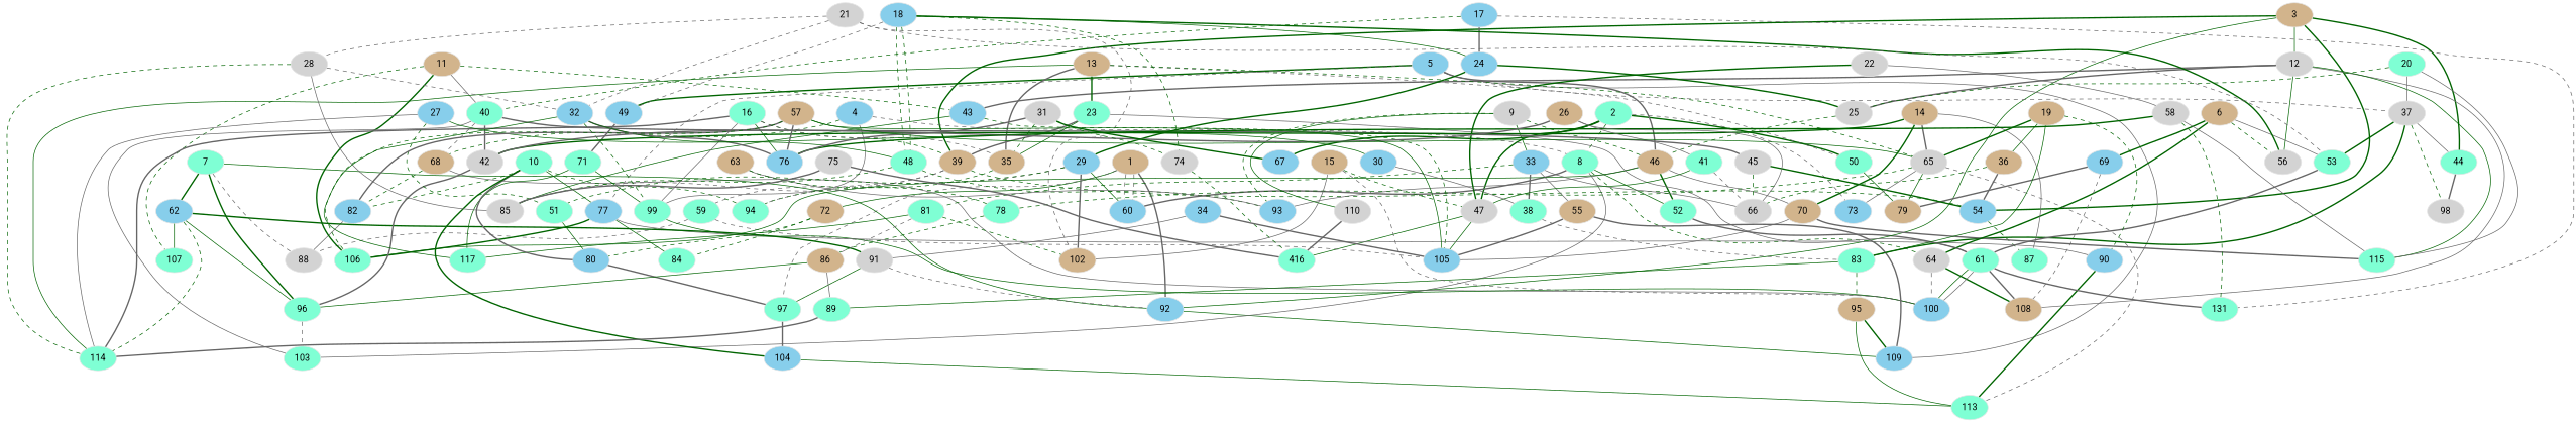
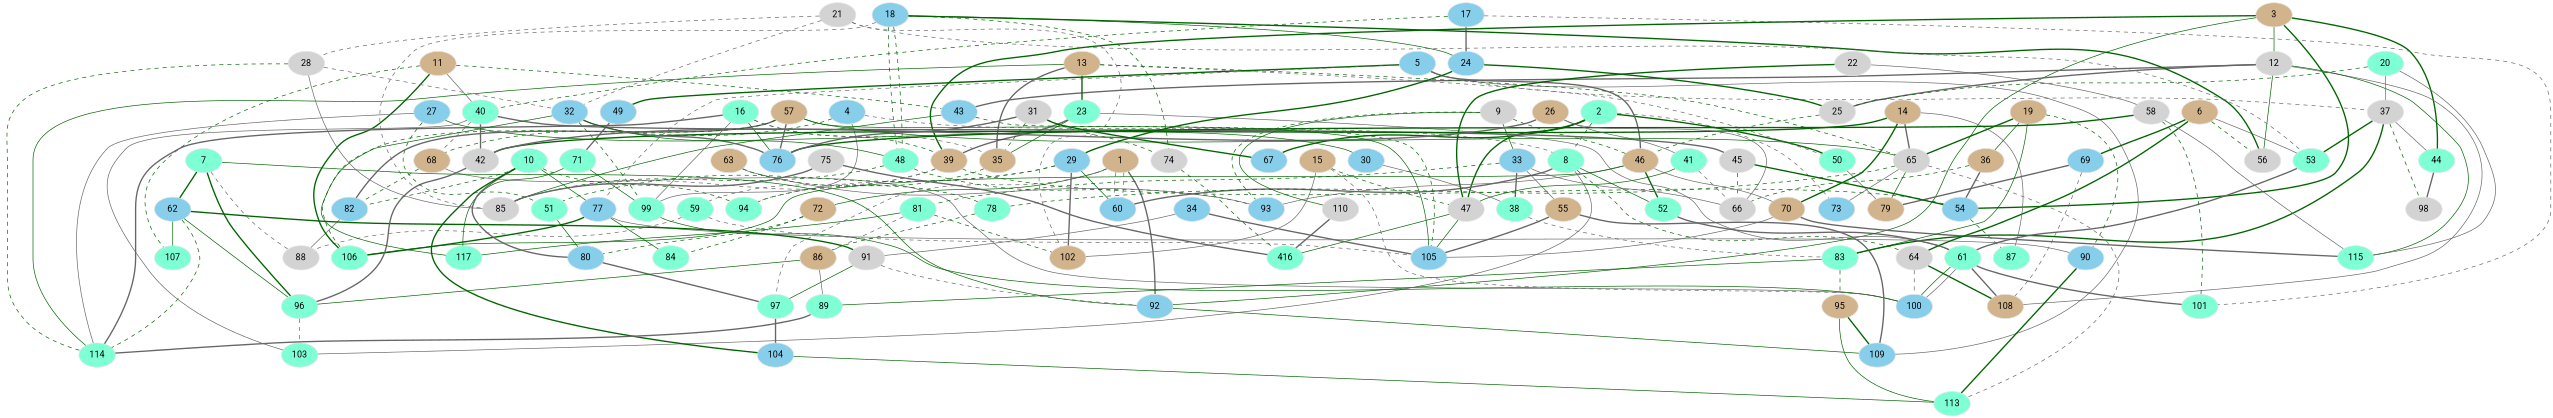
  graph {
    fontname=Roboto
    node [color=gray90 fillcolor=aquamarine fontname=Roboto style=filled]
    edge [color=darkgreen fontname=Roboto style=dashed]
    1 [fillcolor=tan]
    60 [fillcolor=skyblue]
    72 [fillcolor=tan]
    92 [fillcolor=skyblue]
    97
    80 [fillcolor=skyblue]
    84
    109 [fillcolor=skyblue]
    104 [fillcolor=skyblue]
    2
    8
    47 [fillcolor=lightgrey]
    50
    67 [fillcolor=skyblue]
    73 [fillcolor=skyblue]
    64 [fillcolor=lightgrey]
    52
    103
    105 [fillcolor=skyblue]
    n20 [label=416]
    79 [fillcolor=tan]
    3 [fillcolor=tan]
    12 [fillcolor=lightgrey]
    39 [fillcolor=tan]
    44
    54 [fillcolor=skyblue]
    56 [fillcolor=lightgrey]
    43 [fillcolor=skyblue]
    25 [fillcolor=lightgrey]
    108 [fillcolor=tan]
    115
    85 [fillcolor=lightgrey]
    59
    98 [fillcolor=lightgrey]
    87
    4 [fillcolor=skyblue]
    68 [fillcolor=tan]
    99
    82 [fillcolor=skyblue]
    100 [fillcolor=skyblue]
    5 [fillcolor=skyblue]
    37 [fillcolor=lightgrey]
    46 [fillcolor=tan]
    49 [fillcolor=skyblue]
    77 [fillcolor=skyblue]
    53
    83
    93 [fillcolor=skyblue]
    106
    70 [fillcolor=tan]
    71
    90 [fillcolor=skyblue]
    6 [fillcolor=tan]
    69 [fillcolor=skyblue]
    61
    7
    62 [fillcolor=skyblue]
    88 [fillcolor=lightgrey]
    96
    107
    114
    91 [fillcolor=lightgrey]
    9 [fillcolor=lightgrey]
    33 [fillcolor=skyblue]
    110 [fillcolor=lightgrey]
    66 [fillcolor=lightgrey]
    38
    55 [fillcolor=tan]
    81
    10
    94
    113
    11 [fillcolor=tan]
    40
    42 [fillcolor=lightgrey]
    45 [fillcolor=lightgrey]
    13 [fillcolor=tan]
    23
    35 [fillcolor=tan]
    65 [fillcolor=lightgrey]
    78
    14 [fillcolor=tan]
    15 [fillcolor=tan]
    102 [fillcolor=tan]
    16
    76 [fillcolor=skyblue]
    17 [fillcolor=skyblue]
    24 [fillcolor=skyblue]
-   101 [label=131]
+   101
    29 [fillcolor=skyblue]
    18 [fillcolor=skyblue]
    48
    74 [fillcolor=lightgrey]
    19 [fillcolor=tan]
    36 [fillcolor=tan]
    89
    95 [fillcolor=tan]
    20
    21 [fillcolor=lightgrey]
    28 [fillcolor=lightgrey]
    32 [fillcolor=skyblue]
    117
    22 [fillcolor=lightgrey]
    58 [fillcolor=lightgrey]
    51
    26 [fillcolor=tan]
    41
    27 [fillcolor=skyblue]
    30 [fillcolor=skyblue]
    31 [fillcolor=lightgrey]
    86 [fillcolor=tan]
    34 [fillcolor=skyblue]
    57 [fillcolor=tan]
    63 [fillcolor=tan]
    75 [fillcolor=lightgrey]
    1 -- 60 [color=gray40]
    1 -- 60 [color=gray40]
    1 -- 72 [style=solid]
    1 -- 92 [color=gray40 style=bold]
    1 -- 97 [color=gray40]
    72 -- 80
    72 -- 84
    92 -- 109 [style=solid]
    97 -- 104 [color=gray40 style=bold]
    80 -- 97 [color=gray40 style=bold]
    104 -- 113 [style=solid]
    2 -- 8
    2 -- 47 [style=bold]
    2 -- 50 [style=bold]
    2 -- 67 [style=bold]
    2 -- 73 [color=gray40]
    8 -- 60 [color=gray40 style=bold]
    8 -- 64
    8 -- 52 [style=solid]
    8 -- 103 [color=gray40 style=solid]
    47 -- 105 [style=solid]
    47 -- n20 [style=solid]
-   50 -- 79 [style=solid]
+   50 -- 79 [color=gray40 style=solid]
    64 -- 108 [style=bold]
    64 -- 100 [color=gray40]
    52 -- 61 [color=gray40 style=bold]
    3 -- 92 [style=solid]
    3 -- 12 [style=solid]
    3 -- 39 [style=bold]
    3 -- 44 [style=bold]
    3 -- 54 [style=bold]
    12 -- 56 [style=solid]
    12 -- 43 [color=gray40 style=bold]
    12 -- 25 [color=gray40 style=bold]
    12 -- 108 [color=gray40 style=solid]
    12 -- 115 [style=solid]
    39 -- 54
    39 -- 85 [color=gray40]
    39 -- 59 [color=gray40]
    44 -- 98 [color=gray40 style=bold]
    54 -- 87
    43 -- 105
    43 -- 85 [style=solid]
    25 -- 46
    59 -- 105 [color=gray40]
    59 -- 88 [color=gray40]
    4 -- 8 [color=gray40]
    4 -- 68
    4 -- 99 [color=gray40 style=solid]
    68 -- 82
    68 -- 100 [color=gray40 style=solid]
    99 -- 100 [style=solid]
    82 -- 88 [color=gray40 style=solid]
    5 -- 109 [color=gray40 style=solid]
    5 -- 37 [color=gray40]
    5 -- 46 [color=gray40 style=bold]
    5 -- 49 [style=bold]
    5 -- 77 [color=gray40]
    37 -- 44 [color=gray40 style=solid]
    37 -- 98
    37 -- 53 [style=bold]
    37 -- 83 [style=bold]
    46 -- 52 [style=bold]
    46 -- 93 [color=gray40 style=solid]
    46 -- 106 [style=solid]
    46 -- 70 [color=gray40 style=solid]
    49 -- 71 [color=gray40 style=bold]
    77 -- 84 [style=solid]
    77 -- 106 [style=bold]
    77 -- 90 [color=gray40 style=solid]
    53 -- 61 [color=gray40 style=bold]
    83 -- 89 [style=solid]
    83 -- 95
    70 -- 105 [color=gray40 style=solid]
    70 -- 115 [color=gray40 style=bold]
    71 -- 99 [style=solid]
    71 -- 117 [style=solid]
    90 -- 113 [style=bold]
    6 -- 64 [style=bold]
    6 -- 56
    6 -- 53 [color=gray40 style=solid]
    6 -- 69 [style=bold]
    69 -- 79 [color=gray40 style=bold]
    69 -- 108 [color=gray40]
    61 -- 108 [color=gray40 style=bold]
    61 -- 100 [style=solid]
    61 -- 100 [color=gray40 style=solid]
    61 -- 101 [color=gray40 style=bold]
    7 -- 92 [style=solid]
    7 -- 62 [style=bold]
    7 -- 88 [color=gray40]
    7 -- 96 [style=bold]
    62 -- 96 [style=solid]
    62 -- 107 [style=solid]
    62 -- 114
    62 -- 91 [style=bold]
    96 -- 103 [color=gray40]
    91 -- 92 [color=gray40]
    91 -- 97 [style=solid]
    9 -- 46
    9 -- 93
    9 -- 33 [style=solid]
    9 -- 110 [style=solid]
    33 -- 66 [color=gray40 style=solid]
    33 -- 38 [color=gray40 style=bold]
    33 -- 55 [color=gray40 style=solid]
    33 -- 81
    110 -- n20 [color=gray40 style=bold]
    38 -- 83 [color=gray40]
    55 -- 109 [color=gray40 style=bold]
    55 -- 105 [color=gray40 style=bold]
    81 -- 102
    81 -- 117 [style=solid]
    81 -- 86 [color=gray40]
    10 -- 80 [color=gray40 style=bold]
    10 -- 104 [style=bold]
    10 -- 82
    10 -- 77 [style=solid]
    10 -- 94
    11 -- 43
    11 -- 106 [style=bold]
    11 -- 107
    11 -- 40 [color=gray40 style=solid]
    40 -- 103 [color=gray40 style=solid]
    40 -- 68 [color=gray40]
    40 -- 42 [color=gray40 style=bold]
    40 -- 45 [color=gray40 style=bold]
    42 -- 96 [color=gray40 style=bold]
    45 -- 54 [style=bold]
    45 -- 66
    13 -- 50 [color=gray40]
    13 -- 114 [style=solid]
    13 -- 23 [style=bold]
    13 -- 35 [color=gray40 style=bold]
    13 -- 65
    23 -- 39 [color=gray40 style=bold]
    23 -- 61 [color=gray40 style=solid]
    23 -- 35 [style=solid]
    35 -- 94
    65 -- 73 [color=gray40 style=solid]
    65 -- 79 [style=solid]
    65 -- 113 [color=gray40]
    65 -- 78
    78 -- 86
    14 -- 87 [color=gray40 style=solid]
    14 -- 70 [style=bold]
    14 -- 42 [style=bold]
    14 -- 65 [color=gray40 style=bold]
    15 -- 47
    15 -- 100 [color=gray40]
    15 -- 102 [color=gray40 style=solid]
    16 -- 39
    16 -- 99 [color=gray40 style=solid]
    16 -- 114 [color=gray40 style=bold]
    16 -- 35 [color=gray40]
    16 -- 76 [style=solid]
    17 -- 40
    17 -- 24 [color=gray40 style=bold]
    17 -- 101 [color=gray40]
    24 -- 25 [style=bold]
    24 -- 29 [style=bold]
    29 -- 60 [style=solid]
    29 -- 94 [color=gray40]
    29 -- 102 [color=gray40 style=bold]
    29 -- 51
    18 -- 56 [style=bold]
-   18 -- 49 [color=gray40]
+   18 -- 85 [color=gray40]
    18 -- 24 [style=solid]
    18 -- 48
    18 -- 48
    18 -- 74
    48 -- 85
    48 -- 93
    74 -- n20
    19 -- 83 [style=solid]
    19 -- 90
    19 -- 65 [style=bold]
    19 -- 36 [style=solid]
    36 -- 54 [color=gray40 style=bold]
    36 -- 66
    89 -- 114 [color=gray40 style=bold]
    95 -- 109 [style=bold]
    95 -- 113 [style=solid]
    20 -- 25
    20 -- 115 [color=gray40 style=solid]
    20 -- 37 [color=gray40 style=solid]
    21 -- 53 [color=gray40]
    21 -- 102 [color=gray40]
    21 -- 28 [color=gray40]
    21 -- 32 [color=gray40]
    28 -- 85 [color=gray40 style=solid]
    28 -- 114
    28 -- 32 [color=gray40]
    32 -- 99
    32 -- 76 [color=gray40 style=bold]
    32 -- 48 [style=solid]
    32 -- 117 [style=solid]
    22 -- 47 [style=bold]
    22 -- 58 [color=gray40 style=solid]
    58 -- 115 [color=gray40 style=solid]
    58 -- 76 [style=bold]
    58 -- 101
    51 -- 80 [style=solid]
    26 -- 66 [color=gray40 style=solid]
    26 -- 42 [color=gray40 style=bold]
    26 -- 41 [color=gray40 style=solid]
    41 -- 47 [style=solid]
    41 -- 66 [color=gray40]
    27 -- 114 [color=gray40 style=solid]
    27 -- 51
    27 -- 30 [style=solid]
    30 -- 38 [color=gray40 style=solid]
    31 -- 67 [style=bold]
    31 -- 35
    31 -- 76 [color=gray40 style=bold]
    31 -- 74
    86 -- 96 [style=solid]
    86 -- 89 [color=gray40 style=solid]
    34 -- 105 [color=gray40 style=bold]
    34 -- 91 [color=gray40 style=solid]
    57 -- 105 [style=solid]
    57 -- 82 [color=gray40 style=bold]
    57 -- 106
    57 -- 65 [style=solid]
    57 -- 76 [color=gray40 style=bold]
    63 -- 93 [color=gray40 style=solid]
    63 -- 78
    75 -- n20 [color=gray40 style=bold]
    75 -- 85 [color=gray40 style=bold]
  }
